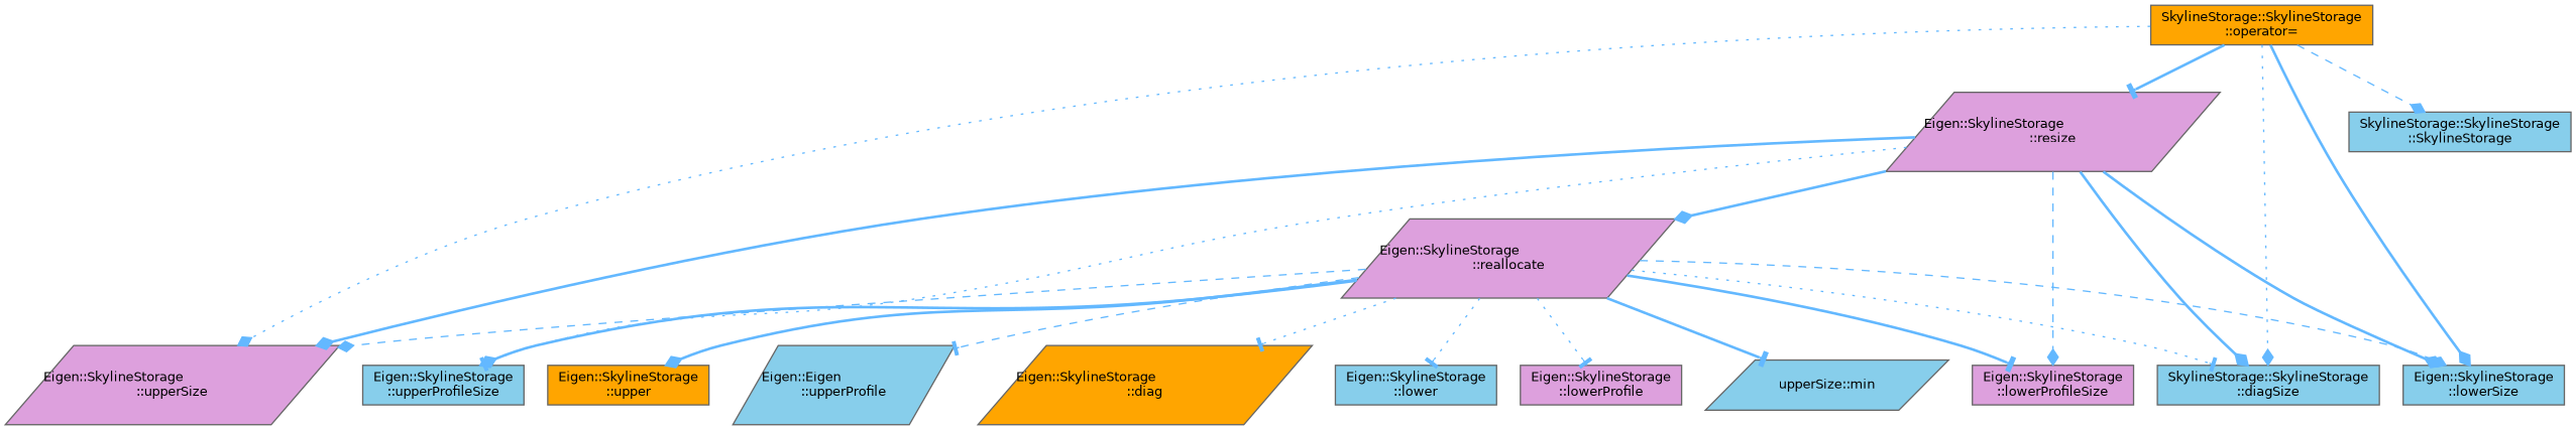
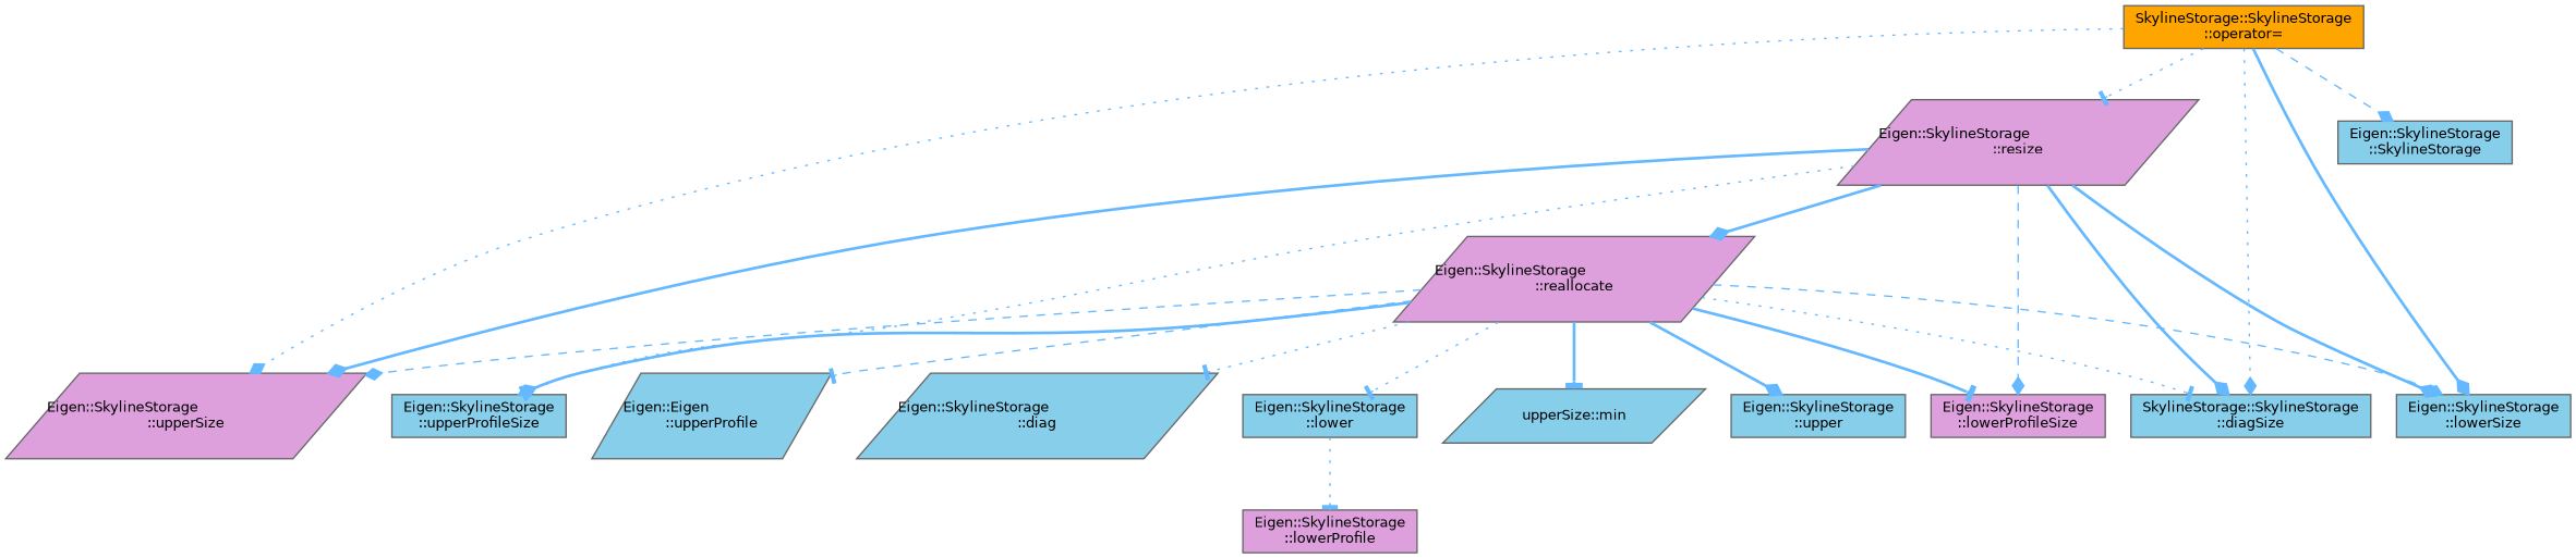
  digraph {
    rankdir=TB
    node [color=grey40 fillcolor=skyblue fontname=Helvetica fontsize=10 shape=box style=filled]
    edge [arrowhead=diamond color=steelblue1 fontname=Helvetica fontsize=10 labelfontname=Helvetica labelfontsize=10 style=bold]
    n1 [color=gray40 fillcolor=orange fontcolor=black height=0.2 label="SkylineStorage::SkylineStorage\l::operator=" width=0.4]
    n2 [height=0.2 label="SkylineStorage::SkylineStorage\l::diagSize" width=0.4]
    n3 [height=0.2 label="Eigen::SkylineStorage\l::lowerSize" width=0.4]
    n4 [fillcolor=plum height=0.2 label="Eigen::SkylineStorage\l::resize" shape=parallelogram width=0.4]
    n5 [fillcolor=plum height=0.2 label="Eigen::SkylineStorage\l::upperSize" shape=parallelogram width=0.4]
-   n6 [height=0.2 label="SkylineStorage::SkylineStorage\l::SkylineStorage" width=0.4]
+   n6 [height=0.2 label="Eigen::SkylineStorage\l::SkylineStorage" width=0.4]
    n7 [fillcolor=plum height=0.2 label="Eigen::SkylineStorage\l::lowerProfileSize" width=0.4]
    n8 [fillcolor=plum height=0.2 label="Eigen::SkylineStorage\l::reallocate" shape=parallelogram width=0.4]
    n9 [height=0.2 label="Eigen::SkylineStorage\l::upperProfileSize" width=0.4]
-   n10 [fillcolor=orange height=0.2 label="Eigen::SkylineStorage\l::diag" shape=parallelogram width=0.4]
+   n10 [height=0.2 label="Eigen::SkylineStorage\l::diag" shape=parallelogram width=0.4]
    n11 [height=0.2 label="Eigen::SkylineStorage\l::lower" width=0.4]
    n12 [fillcolor=plum height=0.2 label="Eigen::SkylineStorage\l::lowerProfile" width=0.4]
    n13 [height=0.2 label="upperSize::min" shape=parallelogram width=0.4]
-   n14 [fillcolor=orange height=0.2 label="Eigen::SkylineStorage\l::upper" width=0.4]
+   n14 [height=0.2 label="Eigen::SkylineStorage\l::upper" width=0.4]
    n15 [height=0.2 label="Eigen::Eigen\l::upperProfile" shape=parallelogram width=0.4]
    n1 -> n2 [style=dotted]
    n1 -> n3
-   n1 -> n4 [arrowhead=tee]
+   n1 -> n4 [arrowhead=tee style=dotted]
    n1 -> n5 [style=dotted]
    n1 -> n6 [style=dashed]
    n4 -> n2
    n4 -> n3
    n4 -> n5
    n4 -> n7 [style=dashed]
    n4 -> n8
    n4 -> n9 [arrowhead=tee style=dotted]
    n8 -> n2 [arrowhead=tee style=dotted]
    n8 -> n3 [style=dashed]
    n8 -> n5 [style=dashed]
    n8 -> n7 [arrowhead=tee]
    n8 -> n9
    n8 -> n10 [arrowhead=tee style=dotted]
    n8 -> n11 [arrowhead=tee style=dotted]
-   n8 -> n12 [arrowhead=tee style=dotted]
+   n11 -> n12 [arrowhead=tee style=dotted]
    n8 -> n13 [arrowhead=tee]
    n8 -> n14
    n8 -> n15 [arrowhead=tee style=dashed]
  }
